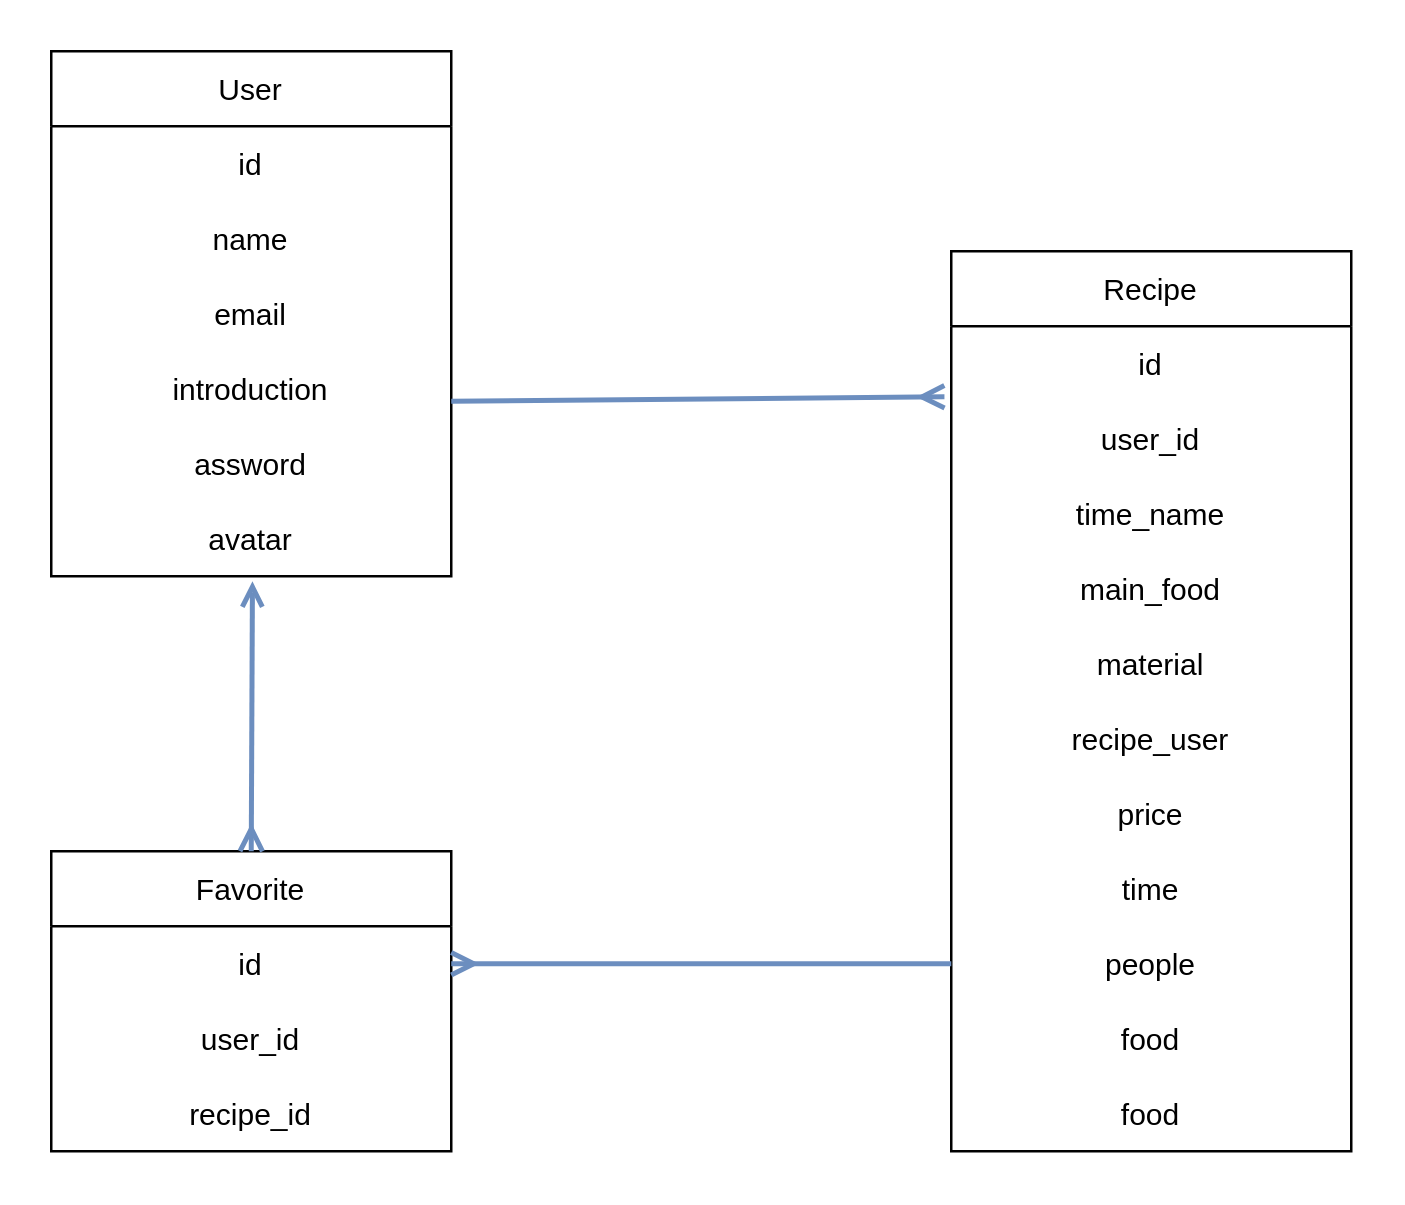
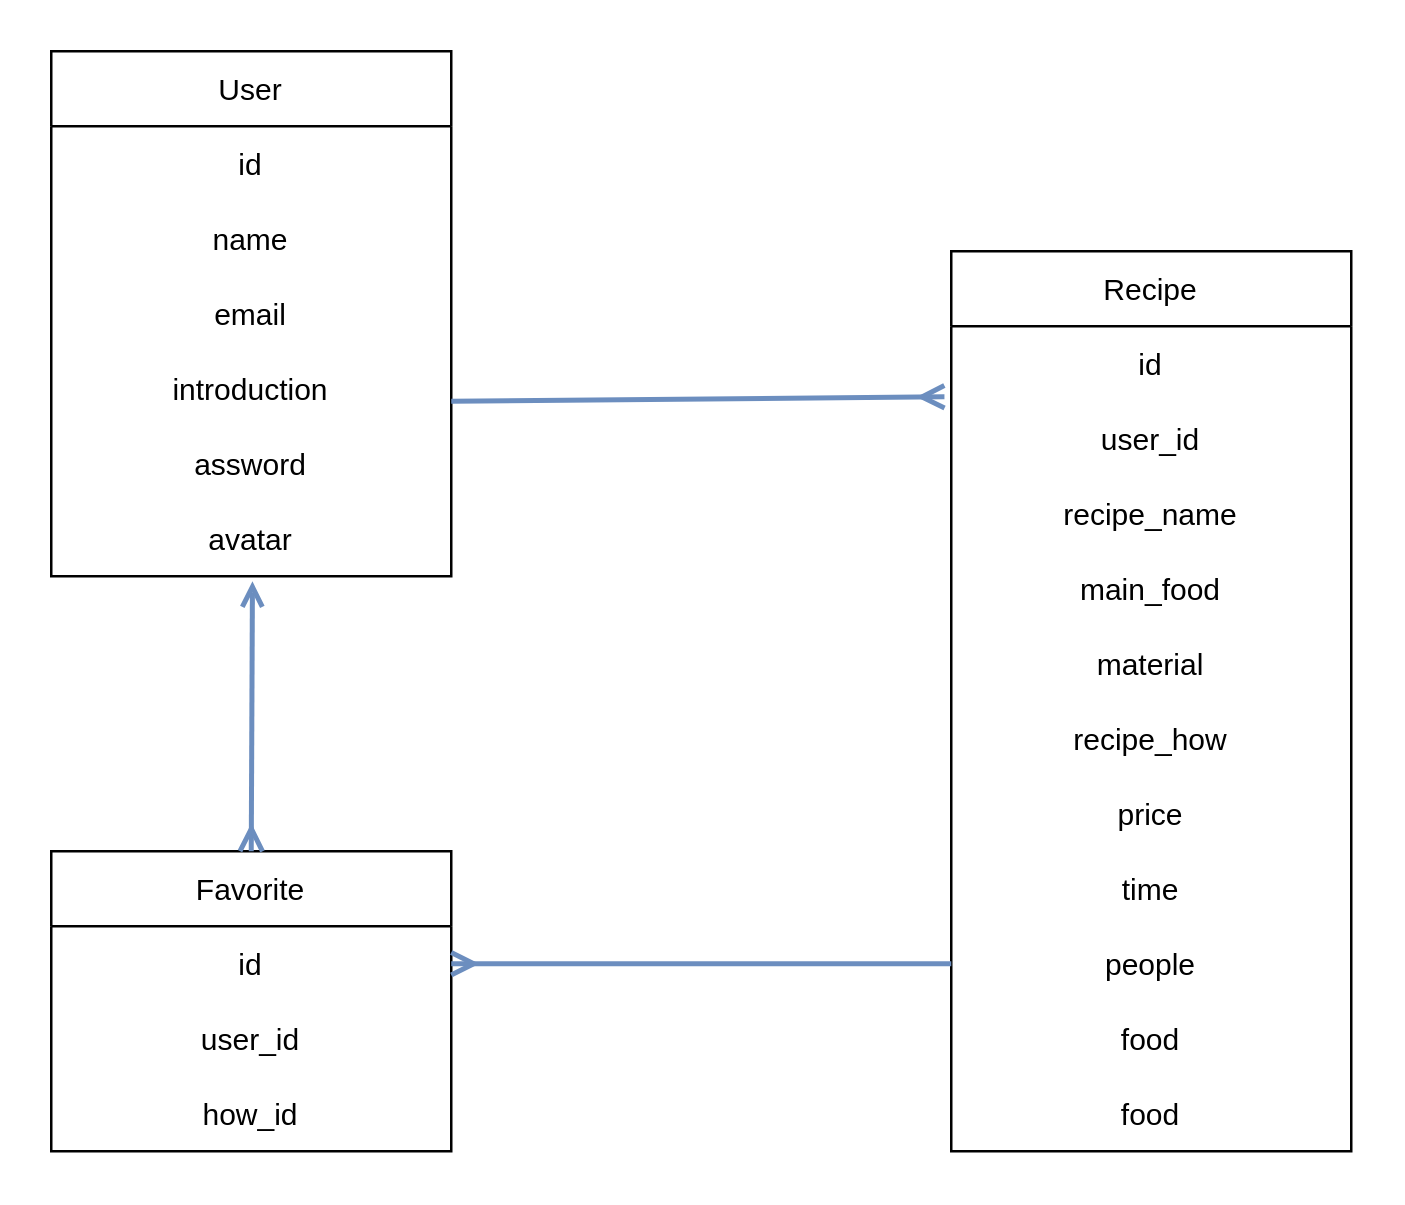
  <mxCell id="0" />
  <mxCell id="1" parent="0" />
  <mxCell id="2" value="User" style="swimlane;fontStyle=0;childLayout=stackLayout;horizontal=1;startSize=30;horizontalStack=0;resizeParent=1;resizeParentMax=0;resizeLast=0;collapsible=1;marginBottom=0;" vertex="1" parent="1"><mxGeometry x="20" y="20" width="160" height="210" as="geometry" /></mxCell>
  <mxCell id="3" value="id" style="text;strokeColor=none;fillColor=none;align=center;verticalAlign=middle;spacingLeft=4;spacingRight=4;overflow=hidden;points=[[0,0.5],[1,0.5]];portConstraint=eastwest;rotatable=0;" vertex="1" parent="2"><mxGeometry y="30" width="160" height="30" as="geometry" /></mxCell>
  <mxCell id="4" value="name" style="text;strokeColor=none;fillColor=none;align=center;verticalAlign=middle;spacingLeft=4;spacingRight=4;overflow=hidden;points=[[0,0.5],[1,0.5]];portConstraint=eastwest;rotatable=0;" vertex="1" parent="2"><mxGeometry y="60" width="160" height="30" as="geometry" /></mxCell>
  <mxCell id="5" value="email" style="text;strokeColor=none;fillColor=none;align=center;verticalAlign=middle;spacingLeft=4;spacingRight=4;overflow=hidden;points=[[0,0.5],[1,0.5]];portConstraint=eastwest;rotatable=0;" vertex="1" parent="2"><mxGeometry y="90" width="160" height="30" as="geometry" /></mxCell>
  <mxCell id="6" value="introduction" style="text;strokeColor=none;fillColor=none;align=center;verticalAlign=middle;spacingLeft=4;spacingRight=4;overflow=hidden;points=[[0,0.5],[1,0.5]];portConstraint=eastwest;rotatable=0;" vertex="1" parent="2"><mxGeometry y="120" width="160" height="30" as="geometry" /></mxCell>
  <mxCell id="7" value="assword" style="text;strokeColor=none;fillColor=none;align=center;verticalAlign=middle;spacingLeft=4;spacingRight=4;overflow=hidden;points=[[0,0.5],[1,0.5]];portConstraint=eastwest;rotatable=0;" vertex="1" parent="2"><mxGeometry y="150" width="160" height="30" as="geometry" /></mxCell>
  <mxCell id="8" value="avatar" style="text;strokeColor=none;fillColor=none;align=center;verticalAlign=middle;spacingLeft=4;spacingRight=4;overflow=hidden;points=[[0,0.5],[1,0.5]];portConstraint=eastwest;rotatable=0;" vertex="1" parent="2"><mxGeometry y="180" width="160" height="30" as="geometry" /></mxCell>
  <mxCell id="9" value="Recipe" style="swimlane;fontStyle=0;childLayout=stackLayout;horizontal=1;startSize=30;horizontalStack=0;resizeParent=1;resizeParentMax=0;resizeLast=0;collapsible=1;marginBottom=0;" vertex="1" parent="1"><mxGeometry x="380" y="100" width="160" height="360" as="geometry" /></mxCell>
  <mxCell id="10" value="id" style="text;strokeColor=none;fillColor=none;align=center;verticalAlign=middle;spacingLeft=4;spacingRight=4;overflow=hidden;points=[[0,0.5],[1,0.5]];portConstraint=eastwest;rotatable=0;" vertex="1" parent="9"><mxGeometry y="30" width="160" height="30" as="geometry" /></mxCell>
  <mxCell id="11" value="user_id" style="text;strokeColor=none;fillColor=none;align=center;verticalAlign=middle;spacingLeft=4;spacingRight=4;overflow=hidden;points=[[0,0.5],[1,0.5]];portConstraint=eastwest;rotatable=0;" vertex="1" parent="9"><mxGeometry y="60" width="160" height="30" as="geometry" /></mxCell>
- <mxCell id="12" value="time_name" style="text;strokeColor=none;fillColor=none;align=center;verticalAlign=middle;spacingLeft=4;spacingRight=4;overflow=hidden;points=[[0,0.5],[1,0.5]];portConstraint=eastwest;rotatable=0;" vertex="1" parent="9"><mxGeometry y="90" width="160" height="30" as="geometry" /></mxCell>
+ <mxCell id="12" value="recipe_name" style="text;strokeColor=none;fillColor=none;align=center;verticalAlign=middle;spacingLeft=4;spacingRight=4;overflow=hidden;points=[[0,0.5],[1,0.5]];portConstraint=eastwest;rotatable=0;" vertex="1" parent="9"><mxGeometry y="90" width="160" height="30" as="geometry" /></mxCell>
  <mxCell id="13" value="main_food" style="text;strokeColor=none;fillColor=none;align=center;verticalAlign=middle;spacingLeft=4;spacingRight=4;overflow=hidden;points=[[0,0.5],[1,0.5]];portConstraint=eastwest;rotatable=0;" vertex="1" parent="9"><mxGeometry y="120" width="160" height="30" as="geometry" /></mxCell>
  <mxCell id="14" value="material" style="text;strokeColor=none;fillColor=none;align=center;verticalAlign=middle;spacingLeft=4;spacingRight=4;overflow=hidden;points=[[0,0.5],[1,0.5]];portConstraint=eastwest;rotatable=0;" vertex="1" parent="9"><mxGeometry y="150" width="160" height="30" as="geometry" /></mxCell>
- <mxCell id="15" value="recipe_user" style="text;strokeColor=none;fillColor=none;align=center;verticalAlign=middle;spacingLeft=4;spacingRight=4;overflow=hidden;points=[[0,0.5],[1,0.5]];portConstraint=eastwest;rotatable=0;" vertex="1" parent="9"><mxGeometry y="180" width="160" height="30" as="geometry" /></mxCell>
+ <mxCell id="15" value="recipe_how" style="text;strokeColor=none;fillColor=none;align=center;verticalAlign=middle;spacingLeft=4;spacingRight=4;overflow=hidden;points=[[0,0.5],[1,0.5]];portConstraint=eastwest;rotatable=0;" vertex="1" parent="9"><mxGeometry y="180" width="160" height="30" as="geometry" /></mxCell>
  <mxCell id="16" value="price" style="text;strokeColor=none;fillColor=none;align=center;verticalAlign=middle;spacingLeft=4;spacingRight=4;overflow=hidden;points=[[0,0.5],[1,0.5]];portConstraint=eastwest;rotatable=0;" vertex="1" parent="9"><mxGeometry y="210" width="160" height="30" as="geometry" /></mxCell>
  <mxCell id="17" value="time" style="text;strokeColor=none;fillColor=none;align=center;verticalAlign=middle;spacingLeft=4;spacingRight=4;overflow=hidden;points=[[0,0.5],[1,0.5]];portConstraint=eastwest;rotatable=0;" vertex="1" parent="9"><mxGeometry y="240" width="160" height="30" as="geometry" /></mxCell>
  <mxCell id="18" value="people" style="text;strokeColor=none;fillColor=none;align=center;verticalAlign=middle;spacingLeft=4;spacingRight=4;overflow=hidden;points=[[0,0.5],[1,0.5]];portConstraint=eastwest;rotatable=0;" vertex="1" parent="9"><mxGeometry y="270" width="160" height="30" as="geometry" /></mxCell>
  <mxCell id="19" value="food" style="text;strokeColor=none;fillColor=none;align=center;verticalAlign=middle;spacingLeft=4;spacingRight=4;overflow=hidden;points=[[0,0.5],[1,0.5]];portConstraint=eastwest;rotatable=0;" vertex="1" parent="9"><mxGeometry y="300" width="160" height="30" as="geometry" /></mxCell>
  <mxCell id="20" value="food" style="text;strokeColor=none;fillColor=none;align=center;verticalAlign=middle;spacingLeft=4;spacingRight=4;overflow=hidden;points=[[0,0.5],[1,0.5]];portConstraint=eastwest;rotatable=0;" vertex="1" parent="9"><mxGeometry y="330" width="160" height="30" as="geometry" /></mxCell>
  <mxCell id="21" value="Favorite" style="swimlane;fontStyle=0;childLayout=stackLayout;horizontal=1;startSize=30;horizontalStack=0;resizeParent=1;resizeParentMax=0;resizeLast=0;collapsible=1;marginBottom=0;" vertex="1" parent="1"><mxGeometry x="20" y="340" width="160" height="120" as="geometry" /></mxCell>
  <mxCell id="22" value="id" style="text;strokeColor=none;fillColor=none;align=center;verticalAlign=middle;spacingLeft=4;spacingRight=4;overflow=hidden;points=[[0,0.5],[1,0.5]];portConstraint=eastwest;rotatable=0;" vertex="1" parent="21"><mxGeometry y="30" width="160" height="30" as="geometry" /></mxCell>
  <mxCell id="23" value="user_id" style="text;strokeColor=none;fillColor=none;align=center;verticalAlign=middle;spacingLeft=4;spacingRight=4;overflow=hidden;points=[[0,0.5],[1,0.5]];portConstraint=eastwest;rotatable=0;" vertex="1" parent="21"><mxGeometry y="60" width="160" height="30" as="geometry" /></mxCell>
- <mxCell id="24" value="recipe_id" style="text;strokeColor=none;fillColor=none;align=center;verticalAlign=middle;spacingLeft=4;spacingRight=4;overflow=hidden;points=[[0,0.5],[1,0.5]];portConstraint=eastwest;rotatable=0;" vertex="1" parent="21"><mxGeometry y="90" width="160" height="30" as="geometry" /></mxCell>
+ <mxCell id="24" value="how_id" style="text;strokeColor=none;fillColor=none;align=center;verticalAlign=middle;spacingLeft=4;spacingRight=4;overflow=hidden;points=[[0,0.5],[1,0.5]];portConstraint=eastwest;rotatable=0;" vertex="1" parent="21"><mxGeometry y="90" width="160" height="30" as="geometry" /></mxCell>
  <mxCell id="25" value="" style="endArrow=ERmany;html=1;labelBorderColor=none;labelBackgroundColor=default;fontColor=default;fontStyle=0;align=center;startArrow=none;startFill=0;endFill=0;fillColor=#dae8fc;strokeColor=#6c8ebf;strokeWidth=2;gradientColor=#7ea6e0;entryX=-0.017;entryY=-0.06;entryDx=0;entryDy=0;entryPerimeter=0;" edge="1" parent="1" target="11"><mxGeometry width="50" height="50" relative="1" as="geometry"><mxPoint x="180" y="160" as="sourcePoint" /><mxPoint x="340" y="160" as="targetPoint" /></mxGeometry></mxCell>
  <mxCell id="26" value="" style="endArrow=open;startArrow=ERmany;html=1;labelBackgroundColor=default;labelBorderColor=none;fontColor=default;strokeWidth=2;startFill=0;endFill=0;fillColor=#dae8fc;strokeColor=#6c8ebf;entryX=0.503;entryY=1.067;entryDx=0;entryDy=0;entryPerimeter=0;exitX=0.5;exitY=0;exitDx=0;exitDy=0;gradientColor=#7ea6e0;" edge="1" parent="1" source="21" target="8"><mxGeometry width="50" height="50" relative="1" as="geometry"><mxPoint x="39.5" y="310" as="sourcePoint" /><mxPoint x="40" y="240" as="targetPoint" /></mxGeometry></mxCell>
  <mxCell id="27" value="" style="endArrow=none;html=1;labelBackgroundColor=default;labelBorderColor=none;fontColor=default;strokeWidth=2;endFill=0;startArrow=ERmany;startFill=0;fillColor=#dae8fc;strokeColor=#6c8ebf;gradientColor=#7ea6e0;entryX=0;entryY=0.5;entryDx=0;entryDy=0;" edge="1" parent="1" target="18"><mxGeometry width="50" height="50" relative="1" as="geometry"><mxPoint x="180" y="385" as="sourcePoint" /><mxPoint x="281" y="385" as="targetPoint" /><Array as="points" /></mxGeometry></mxCell>
